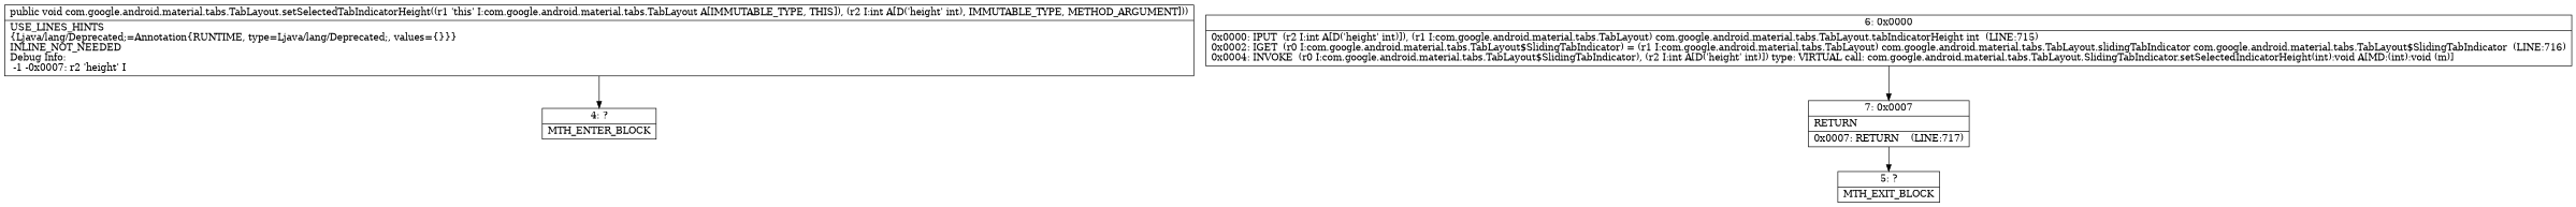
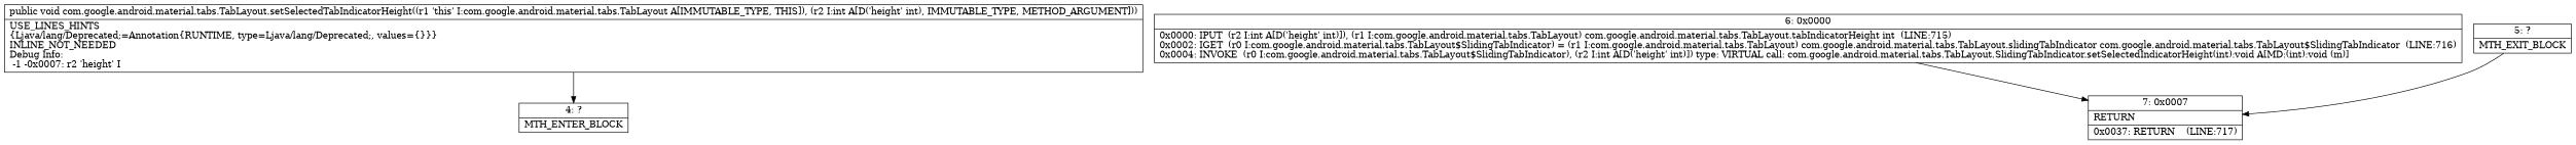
  digraph {
    node [shape=record]
    n1 [label="{4\:\ ?|MTH_ENTER_BLOCK\l}"]
    n2 [label="{6\:\ 0x0000|0x0000: IPUT  (r2 I:int A[D('height' int)]), (r1 I:com.google.android.material.tabs.TabLayout) com.google.android.material.tabs.TabLayout.tabIndicatorHeight int  (LINE:715)\l0x0002: IGET  (r0 I:com.google.android.material.tabs.TabLayout$SlidingTabIndicator) = (r1 I:com.google.android.material.tabs.TabLayout) com.google.android.material.tabs.TabLayout.slidingTabIndicator com.google.android.material.tabs.TabLayout$SlidingTabIndicator  (LINE:716)\l0x0004: INVOKE  (r0 I:com.google.android.material.tabs.TabLayout$SlidingTabIndicator), (r2 I:int A[D('height' int)]) type: VIRTUAL call: com.google.android.material.tabs.TabLayout.SlidingTabIndicator.setSelectedIndicatorHeight(int):void A[MD:(int):void (m)]\l}"]
-   n3 [label="{7\:\ 0x0007|RETURN\l|0x0007: RETURN    (LINE:717)\l}"]
+   n3 [label="{7\:\ 0x0007|RETURN\l|0x0037: RETURN    (LINE:717)\l}"]
    n4 [label="{5\:\ ?|MTH_EXIT_BLOCK\l}"]
    n5 [label="{public void com.google.android.material.tabs.TabLayout.setSelectedTabIndicatorHeight((r1 'this' I:com.google.android.material.tabs.TabLayout A[IMMUTABLE_TYPE, THIS]), (r2 I:int A[D('height' int), IMMUTABLE_TYPE, METHOD_ARGUMENT]))  | USE_LINES_HINTS\l\{Ljava\/lang\/Deprecated;=Annotation\{RUNTIME, type=Ljava\/lang\/Deprecated;, values=\{\}\}\}\lINLINE_NOT_NEEDED\lDebug Info:\l  \-1 \-0x0007: r2 'height' I\l}"]
    n2 -> n3
-   n3 -> n4
+   n4 -> n3
    n5 -> n1
  }
